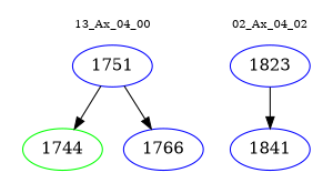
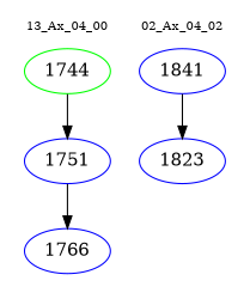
  digraph {
    node [color=blue]
    edge [color=black]
    n1 [color=green label=1744]
    n2 [label=1751]
    n3 [label=1766]
    n4 [label=1823]
    n5 [label=1841]
    subgraph cluster_1 {
      color=white
      fontsize=10
      label="13_Ax_04_00"
      n1
      n2
      n3
    }
    subgraph cluster_2 {
      color=white
      fontsize=10
      label="02_Ax_04_02"
      n4
      n5
    }
-   n2 -> n1
+   n1 -> n2
    n2 -> n3
-   n4 -> n5
+   n5 -> n4
  }
